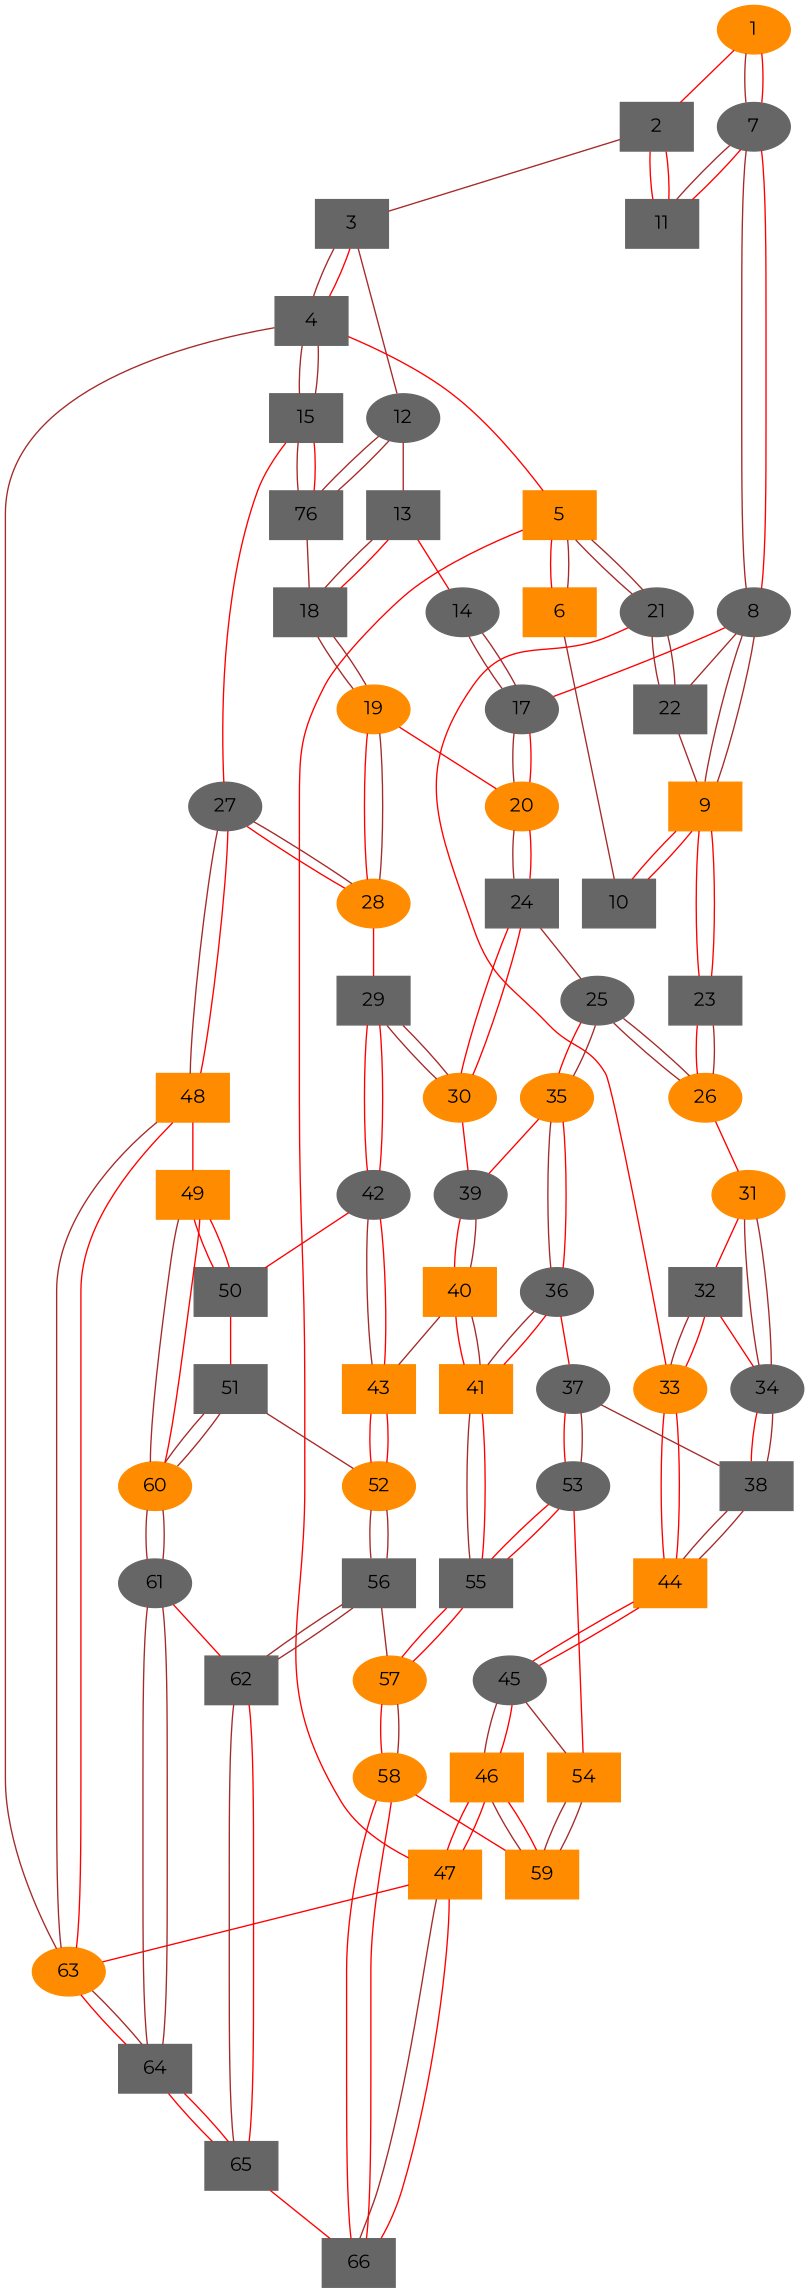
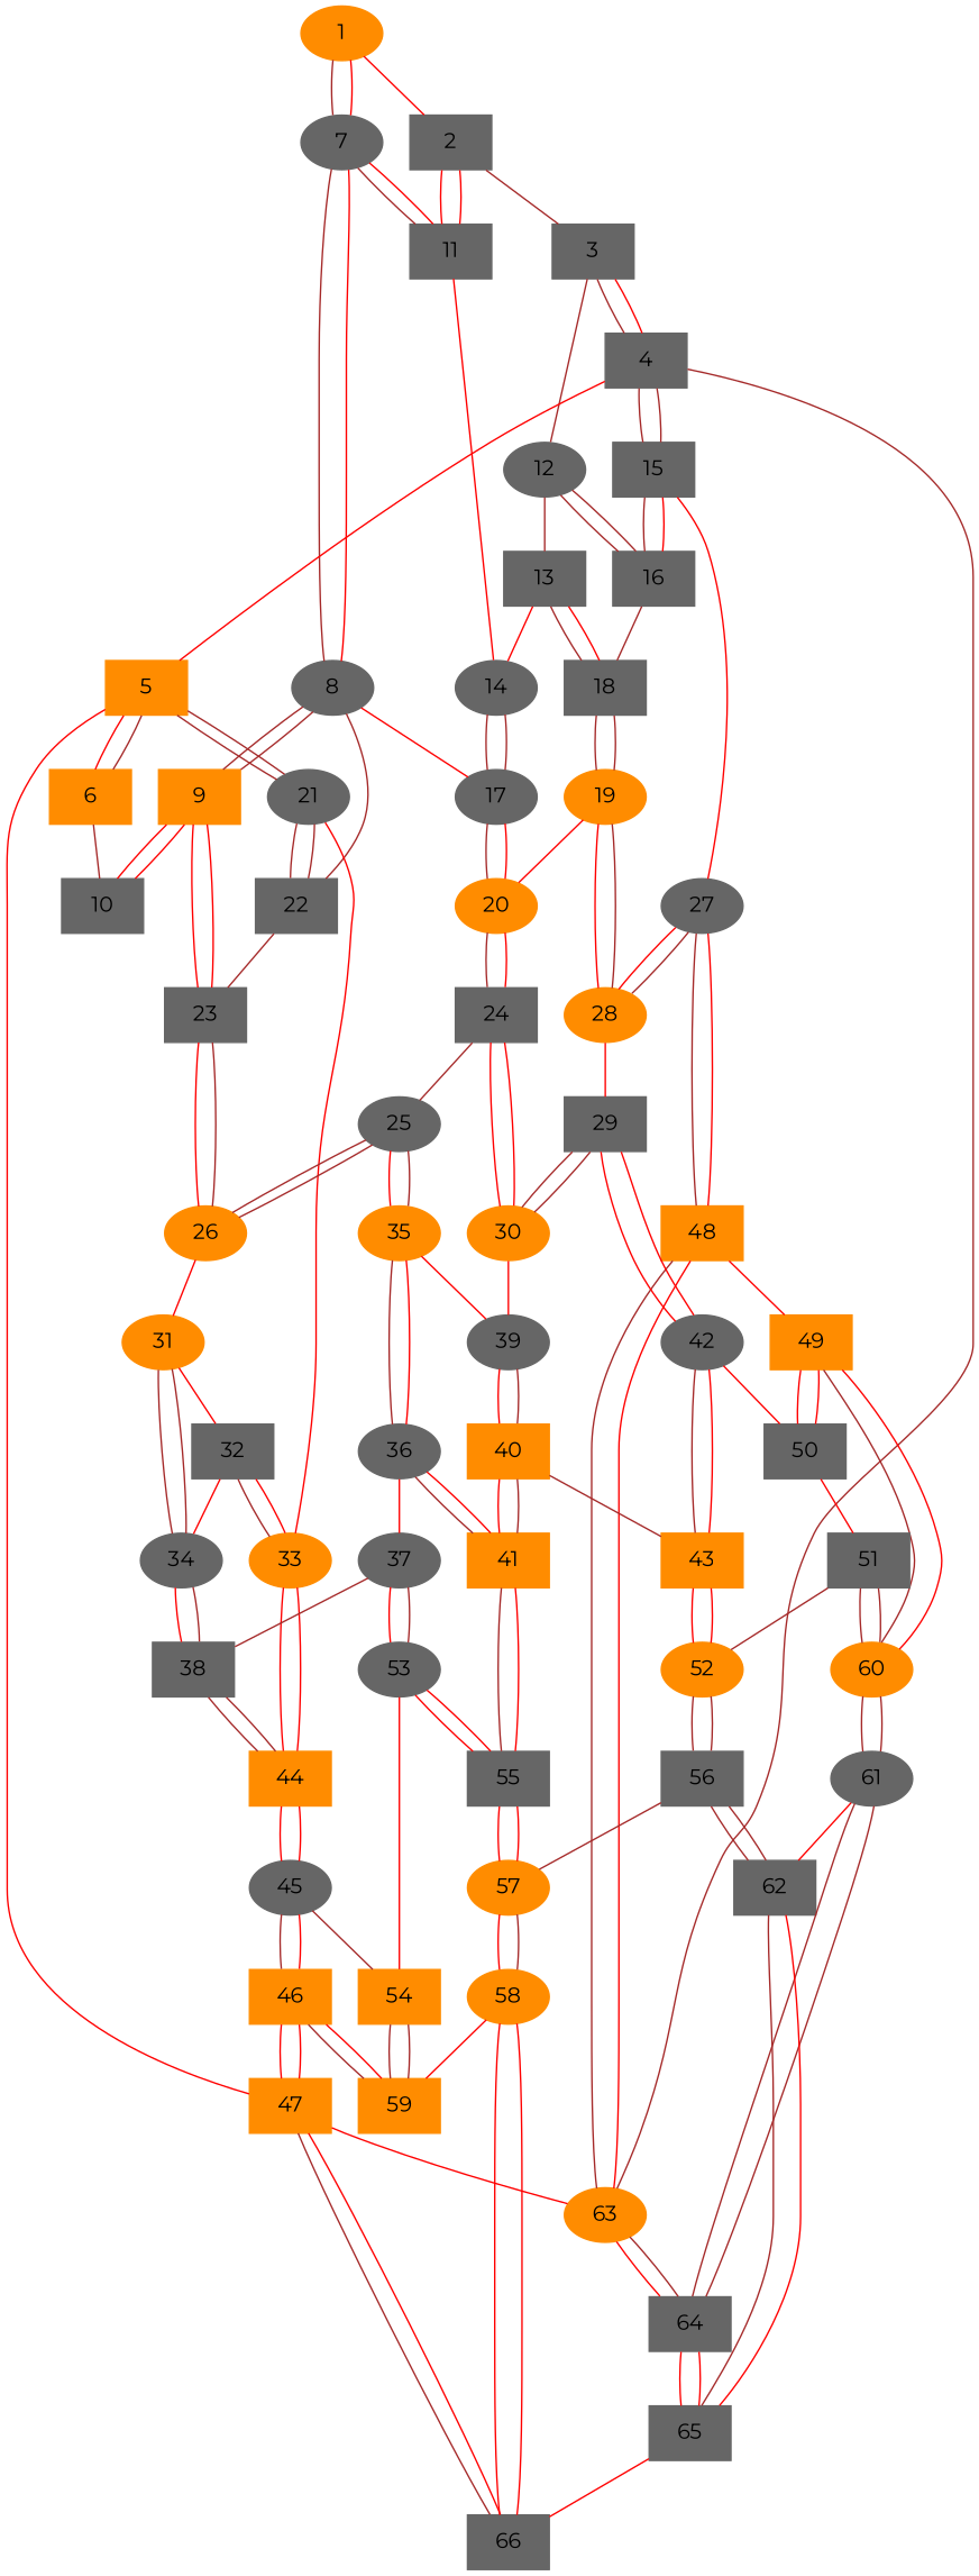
  graph {
    fontname=Montserrat
    node [color=gray40 fontname=Montserrat shape=box style=filled]
    edge [color=red fontname=Montserrat]
    1 [color=darkorange shape=ellipse]
    2
    7 [shape=ellipse]
    3
    11
    8 [shape=ellipse]
    4
    12 [shape=ellipse]
    14 [shape=ellipse]
    5 [color=darkorange]
    15
    63 [color=darkorange shape=ellipse]
    13
-   16 [label=76]
+   16
    6 [color=darkorange]
    21 [shape=ellipse]
    47 [color=darkorange]
    27 [shape=ellipse]
    64
    10
    22
    33 [color=darkorange shape=ellipse]
    66
    9 [color=darkorange]
    17 [shape=ellipse]
    23
    20 [color=darkorange shape=ellipse]
    26 [color=darkorange shape=ellipse]
    18
    19 [color=darkorange shape=ellipse]
    28 [color=darkorange shape=ellipse]
    48 [color=darkorange]
    24
    29
    25 [shape=ellipse]
    30 [color=darkorange shape=ellipse]
    44 [color=darkorange]
    31 [color=darkorange shape=ellipse]
    35 [color=darkorange shape=ellipse]
    39 [shape=ellipse]
    36 [shape=ellipse]
    32
    34 [shape=ellipse]
    49 [color=darkorange]
    42 [shape=ellipse]
    43 [color=darkorange]
    50
    40 [color=darkorange]
    38
    45 [shape=ellipse]
    37 [shape=ellipse]
    41 [color=darkorange]
    53 [shape=ellipse]
    55
    54 [color=darkorange]
    52 [color=darkorange shape=ellipse]
    57 [color=darkorange shape=ellipse]
    51
    56
    46 [color=darkorange]
    59 [color=darkorange]
    60 [color=darkorange shape=ellipse]
    61 [shape=ellipse]
    62
    58 [color=darkorange shape=ellipse]
    65
    1 -- 2
    1 -- 7 [color=brown]
    1 -- 7
    2 -- 3 [color=brown]
    2 -- 11
    2 -- 11
    7 -- 11 [color=brown]
    7 -- 11
    7 -- 8 [color=brown]
    7 -- 8
    3 -- 4 [color=brown]
    3 -- 4
    3 -- 12 [color=brown]
+   11 -- 14
    8 -- 22 [color=brown]
    8 -- 9 [color=brown]
    8 -- 9 [color=brown]
    8 -- 17
    4 -- 5
    4 -- 15 [color=brown]
    4 -- 15 [color=brown]
    4 -- 63 [color=brown]
    12 -- 13 [color=brown]
    12 -- 16 [color=brown]
    12 -- 16 [color=brown]
    14 -- 17 [color=brown]
    14 -- 17 [color=brown]
    5 -- 6
    5 -- 6 [color=brown]
    5 -- 21 [color=brown]
    5 -- 21 [color=brown]
    5 -- 47
    15 -- 16 [color=brown]
    15 -- 16
    15 -- 27
    63 -- 64
    63 -- 64 [color=brown]
    13 -- 14
    13 -- 18 [color=brown]
    13 -- 18
    16 -- 18 [color=brown]
    6 -- 10 [color=brown]
    21 -- 22 [color=brown]
    21 -- 22 [color=brown]
    21 -- 33
    47 -- 63
    47 -- 66 [color=brown]
    47 -- 66
    27 -- 28
    27 -- 28 [color=brown]
    27 -- 48 [color=brown]
    27 -- 48
    64 -- 65
    64 -- 65
-   22 -- 9 [color=brown]
+   22 -- 23 [color=brown]
    33 -- 44
    33 -- 44
    9 -- 10
    9 -- 10
    9 -- 23
    9 -- 23
    17 -- 20 [color=brown]
    17 -- 20
    23 -- 26
    23 -- 26 [color=brown]
    20 -- 24 [color=brown]
    20 -- 24
    26 -- 31
    18 -- 19 [color=brown]
    18 -- 19 [color=brown]
    19 -- 20
    19 -- 28
    19 -- 28 [color=brown]
    28 -- 29
    48 -- 63 [color=brown]
    48 -- 63
    48 -- 49
    24 -- 25 [color=brown]
    24 -- 30
    24 -- 30
    29 -- 30 [color=brown]
    29 -- 30 [color=brown]
    29 -- 42
    29 -- 42
    25 -- 26 [color=brown]
    25 -- 26 [color=brown]
    25 -- 35
    25 -- 35 [color=brown]
    30 -- 39
    44 -- 45
    44 -- 45
    31 -- 32
    31 -- 34 [color=brown]
    31 -- 34 [color=brown]
    35 -- 39
    35 -- 36 [color=brown]
    35 -- 36
    39 -- 40
    39 -- 40 [color=brown]
    36 -- 37
    36 -- 41 [color=brown]
    36 -- 41
    32 -- 33 [color=brown]
    32 -- 33
    32 -- 34
    34 -- 38
    34 -- 38 [color=brown]
    49 -- 50
    49 -- 50
    49 -- 60 [color=brown]
    49 -- 60
    42 -- 43 [color=brown]
    42 -- 43
    42 -- 50
    43 -- 52
    43 -- 52
    50 -- 51
    40 -- 43 [color=brown]
    40 -- 41
    40 -- 41 [color=brown]
    38 -- 44 [color=brown]
    38 -- 44 [color=brown]
    45 -- 54 [color=brown]
    45 -- 46 [color=brown]
    45 -- 46
    37 -- 38 [color=brown]
    37 -- 53
    37 -- 53 [color=brown]
    41 -- 55 [color=brown]
    41 -- 55
    53 -- 55
    53 -- 55
    53 -- 54
    55 -- 57
    55 -- 57
    54 -- 59 [color=brown]
    54 -- 59 [color=brown]
    52 -- 56 [color=brown]
    52 -- 56 [color=brown]
    57 -- 58
    57 -- 58 [color=brown]
    51 -- 52 [color=brown]
    51 -- 60 [color=brown]
    51 -- 60 [color=brown]
    56 -- 57 [color=brown]
    56 -- 62 [color=brown]
    56 -- 62 [color=brown]
    46 -- 47
    46 -- 47
    46 -- 59 [color=brown]
    46 -- 59
    60 -- 61 [color=brown]
    60 -- 61 [color=brown]
    61 -- 64 [color=brown]
    61 -- 64 [color=brown]
    61 -- 62
    62 -- 65 [color=brown]
    62 -- 65
    58 -- 66
    58 -- 66
    58 -- 59
    65 -- 66
  }
